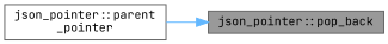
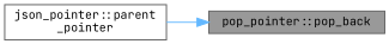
  digraph {
    rankdir=RL
    fontname="JetBrains Mono"
    node [fontname="JetBrains Mono" fontsize=10 shape=box style=filled]
-   n1 [color=gray40 fillcolor=grey60 fontcolor=black height=0.2 label="json_pointer::pop_back" width=0.4]
+   n1 [color=gray40 fillcolor=grey60 fontcolor=black height=0.2 label="pop_pointer::pop_back" width=0.4]
    n2 [color=grey40 fillcolor=white height=0.2 label="json_pointer::parent\l_pointer" width=0.4]
    n1 -> n2 [color=steelblue1 dir=back fontname="JetBrains Mono" fontsize=10 labelfontname=Helvetica labelfontsize=10 style=solid]
  }
